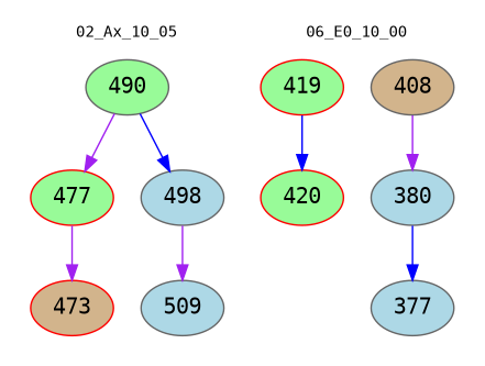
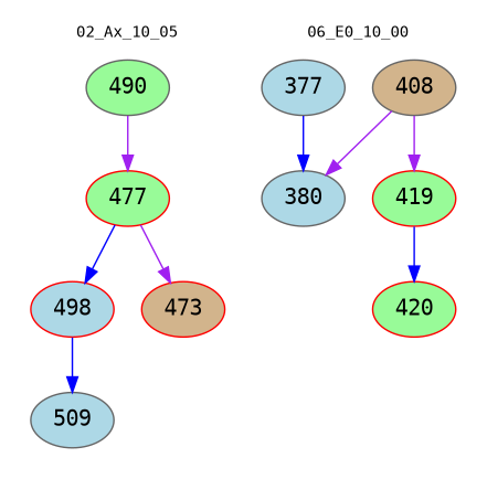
  digraph {
    fontname="DejaVu Sans Mono"
    node [color=gray40 fillcolor=palegreen fontname="DejaVu Sans Mono" style=filled]
    edge [color=purple fontname="DejaVu Sans Mono"]
    n1 [label=490]
    n2 [color=red label=477]
-   n3 [fillcolor=lightblue label=498]
+   n3 [color=red fillcolor=lightblue label=498]
    n4 [color=red fillcolor=tan label=473]
    n5 [fillcolor=lightblue label=509]
    n6 [fillcolor=tan label=408]
    n7 [fillcolor=lightblue label=380]
    n8 [color=red label=419]
    n9 [fillcolor=lightblue label=377]
    n10 [color=red label=420]
    subgraph cluster_1 {
      color=white
      fontsize=10
      label="02_Ax_10_05"
      n1
      n2
      n3
      n4
      n5
    }
    subgraph cluster_2 {
      color=white
      fontsize=10
      label="06_E0_10_00"
      n6
      n7
      n8
      n9
      n10
    }
    n1 -> n2
-   n1 -> n3 [color=blue]
+   n2 -> n3 [color=blue]
    n2 -> n4
-   n3 -> n5
+   n3 -> n5 [color=blue]
    n6 -> n7
-   n7 -> n9 [color=blue]
+   n6 -> n8
+   n9 -> n7 [color=blue]
    n8 -> n10 [color=blue]
  }
